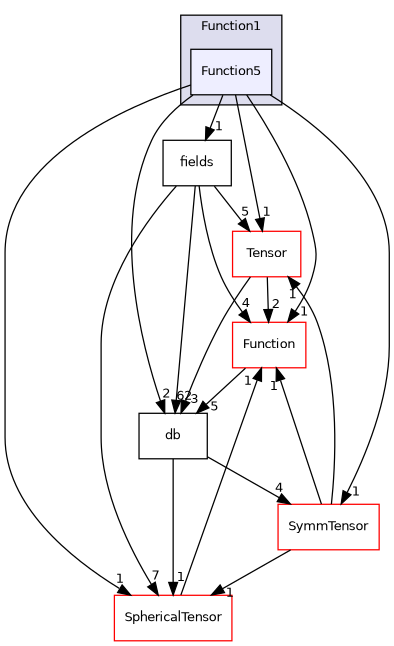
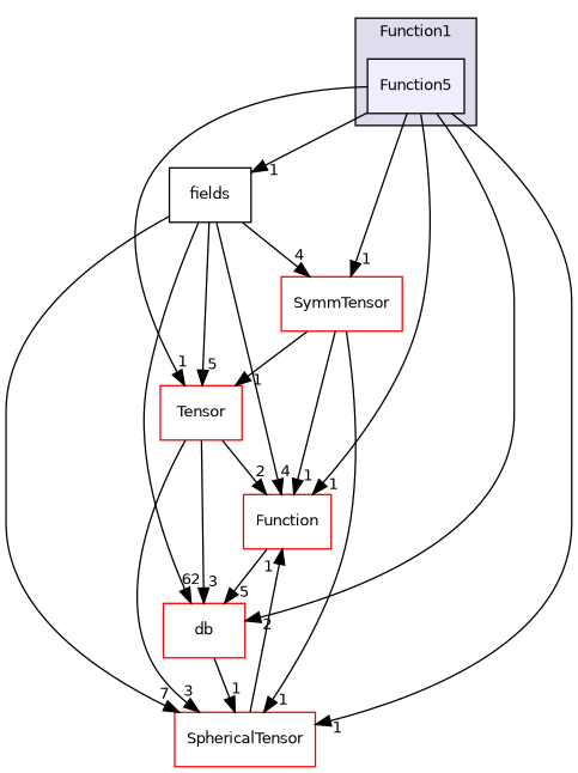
  digraph {
    compound=true
    node [fontname=Helvetica fontsize=10 shape=box color=red]
    edge [headlabel=1 labeldistance=1.5 labelfontname=Helvetica labelfontsize=10]
    n1 [fillcolor="#eeeeff" label=Function5 pencolor=black style=filled color=""]
    n2 [color=black label=fields]
    n3 [label=Tensor]
    n4 [label=Function]
-   n5 [color=black label=db]
+   n5 [label=db]
    n6 [label=SphericalTensor]
    n7 [label=SymmTensor]
    subgraph cluster_1 {
      bgcolor="#ddddee"
      fontname=Helvetica
      fontsize=10
      label=Function1
      pencolor=black
      n1
    }
    n1 -> n2
    n1 -> n3
    n1 -> n4
    n1 -> n5 [headlabel=2]
    n1 -> n6
    n1 -> n7
    n2 -> n3 [headlabel=5]
    n2 -> n4 [headlabel=4]
    n2 -> n5 [headlabel=62]
    n2 -> n6 [headlabel=7]
-   n5 -> n7 [headlabel=4]
+   n2 -> n7 [headlabel=4]
    n3 -> n4 [headlabel=2]
    n3 -> n5 [headlabel=3]
+   n3 -> n6 [headlabel=3]
    n4 -> n5 [headlabel=5]
    n5 -> n6
    n6 -> n4
    n7 -> n3
    n7 -> n4
    n7 -> n6
  }
